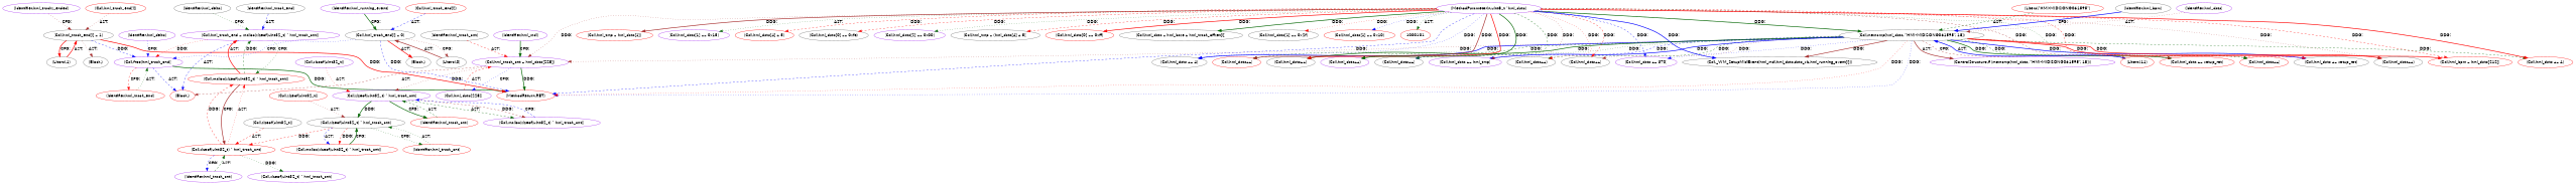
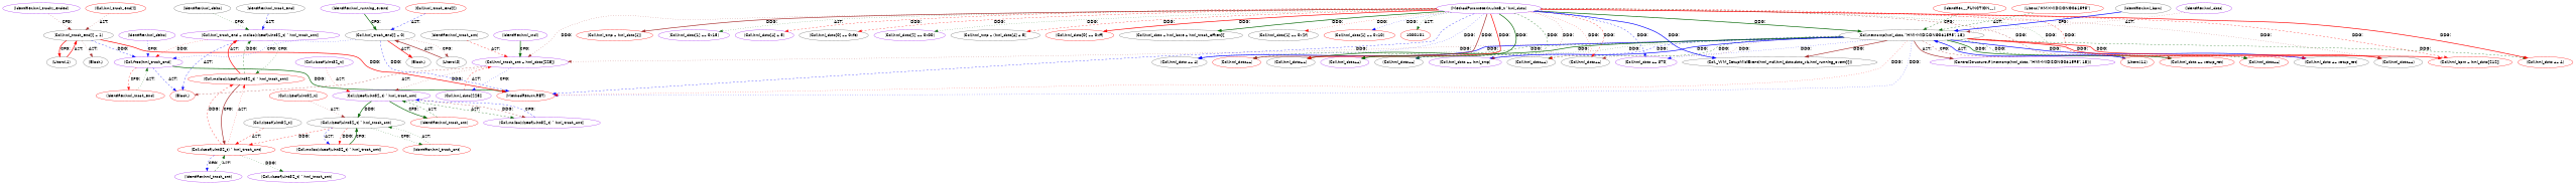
  digraph {
    fontname=Lato
    node [color=gray40 fontname=Lato]
    edge [color=darkgreen fontname=Lato style=dashed]
    n1 [color=purple label="(Call,free(hmi_track_end))"]
    n2 [color=red label="(Identifier,hmi_track_end)"]
    n3 [color=red label="(Block,)"]
    n4 [color=red label="(MethodReturn,RET)"]
    n5 [label="(Call,hmi_track_end[i] = 1)"]
    n6 [label="(Block,)"]
    n7 [label="(Literal,1)"]
    n8 [color=purple label="(Call,hmi_track_end = malloc(sizeof(uint32_t) * hmi_track_cnt))"]
    n9 [color=red label="(Call,malloc(sizeof(uint32_t) * hmi_track_cnt))"]
    n10 [color=red label="(Call,sizeof(uint32_t) * hmi_track_cnt)"]
    n11 [color=purple label="(Identifier,hmi_track_cnt)"]
    n12 [color=purple label="(Call,sizeof(uint32_t) * hmi_track_cnt)"]
    n13 [label="(Call,sizeof(uint32_t) * hmi_track_cnt)"]
    n14 [color=red label="(Call,malloc(sizeof(uint32_t) * hmi_track_cnt))"]
    n15 [color=red label="(Identifier,hmi_track_cnt)"]
    n16 [color=purple label="(Call,sizeof(uint32_t) * hmi_track_cnt)"]
    n17 [color=red label="(Identifier,hmi_track_cnt)"]
    n18 [color=purple label="(Call,malloc(sizeof(uint32_t) * hmi_track_cnt))"]
    n19 [color=purple label="(Call,hmi_track_cnt = hmi_data[228])"]
    n20 [color=purple label="(Call,hmi_data[228])"]
    n21 [label="(Call,memcmp(hmi_data, \"HMI-MIDISONG061595\", 18))"]
    n22 [label="(Call,hmi_data++)"]
    n23 [color=purple label="(ControlStructure,if (memcmp(hmi_data, \"HMI-MIDISONG061595\", 18)))"]
    n24 [label="(Call,hmi_data += 4)"]
    n25 [label="(Call,hmi_data += setup_ret)"]
    n26 [label="(Call,hmi_data++)"]
    n27 [color=red label="(Call,hmi_data += 4)"]
    n28 [label="(Call,hmi_data++)"]
    n29 [color=red label="(Call,hmi_data += setup_ret)"]
    n30 [color=purple label="(Call,hmi_data += 370)"]
    n31 [label="(Call,hmi_data++)"]
    n32 [color=red label="(Call,hmi_data++)"]
    n33 [color=red label="(Call,hmi_bpm = hmi_data[212])"]
    n34 [color=purple label="(Call,hmi_data += hmi_tmp)"]
    n35 [color=red label="(Call,hmi_data++)"]
    n36 [color=red label="(Literal,11)"]
    n37 [color=purple label="(Call,hmi_data++)"]
    n38 [label="(Call,_WM_SetupMidiEvent(hmi_mdi,hmi_data,data_siz,hmi_running_event[i]))"]
    n39 [label="(Call,hmi_data++)"]
    n40 [color=purple label="(MethodParameterIn,uint8_t *hmi_data)"]
    n41 [color=red label="(Call,hmi_tmp = hmi_data[1])"]
    n42 [color=purple label="(Call,hmi_data[1] == 0x15)"]
-   n43 [color=red label="(Call,hmi_data[4] + 5)"]
+   n43 [color=purple label="(Call,hmi_data[4] + 5)"]
    n44 [label="(Call,hmi_data[0] == 0xfe)"]
    n45 [color=purple label="(Call,hmi_data[2] == 0x00)"]
    n46 [label="(Call,hmi_tmp = (hmi_data[4] + 5))"]
    n47 [color=red label="(Call,hmi_data[0] == 0xff)"]
    n48 [label="(Call,hmi_data = hmi_base + hmi_track_offset[i])"]
    n49 [label="(Call,hmi_data[1] == 0x2f)"]
    n50 [color=red label="(Call,hmi_data[1] == 0x10)"]
    1000101 [color=red]
    n52 [label="(Call,hmi_track_end[i] = 0)"]
    n53 [label="(Block,)"]
    n54 [label="(Literal,0)"]
    n55 [label="(Identifier,hmi_delta)"]
    n56 [color=purple label="(Identifier,hmi_tracks_ended)"]
    n57 [color=purple label="(Call,sizeof(uint32_t))"]
    n58 [label="(Identifier,hmi_track_end)"]
    n59 [label="(Identifier,hmi_track_cnt)"]
    n60 [color=purple label="(Identifier,hmi_running_event)"]
+   n61 [color=red label="(Identifier,__FUNCTION__)"]
    n62 [color=red label="(Call,hmi_track_end[i])"]
    n63 [color=red label="(Call,hmi_track_end[i])"]
    n64 [color=purple label="(Identifier,hmi_delta)"]
    n65 [color=red label="(Call,sizeof(uint32_t))"]
    n66 [color=red label="(Literal,\"HMI-MIDISONG061595\")"]
    n67 [label="(Call,sizeof(uint32_t))"]
    n68 [color=purple label="(Identifier,hmi_mdi)"]
    n69 [label="(Identifier,hmi_bpm)"]
    n70 [color=purple label="(Identifier,hmi_data)"]
    n1 -> n2 [color=red label="CFG: "]
    n1 -> n3 [color=blue label="AST: "]
    n1 -> n4 [label="DDG: " style=bold]
    n2 -> n1 [label="AST: " style=dotted]
    n5 -> n1 [color=blue label="DDG: "]
    n5 -> n4 [color=red label="DDG: " style=bold]
    n5 -> n6 [color=brown label="AST: " style=dotted]
    n5 -> n7 [color=red label="CFG: " style=bold]
    n7 -> n5 [color=red label="AST: " style=bold]
    n8 -> n1 [color=red label="DDG: " style=dotted]
    n8 -> n3 [color=blue label="AST: "]
    n8 -> n9 [label="CFG: " style=dotted]
    n9 -> n8 [color=red label="AST: " style=bold]
    n9 -> n8 [label="DDG: "]
    n9 -> n10 [color=brown label="CFG: " style=bold]
    n10 -> n9 [color=red label="AST: " style=dotted]
    n10 -> n9 [color=red label="DDG: "]
    n10 -> n11 [color=blue label="CFG: "]
    n10 -> n12 [label="DDG: " style=dotted]
    n11 -> n10 [label="AST: "]
    n13 -> n10 [color=red label="DDG: "]
    n13 -> n14 [color=blue label="AST: "]
    n13 -> n14 [color=red label="DDG: "]
    n13 -> n15 [label="CFG: " style=dotted]
    n14 -> n13 [label="CFG: " style=bold]
    n15 -> n13 [label="AST: " style=dotted]
    n16 -> n13 [label="DDG: " style=bold]
    n16 -> n17 [label="CFG: " style=bold]
    n16 -> n18 [label="AST: "]
    n16 -> n18 [color=brown label="DDG: "]
    n17 -> n16 [label="AST: "]
    n18 -> n16 [color=blue label="CFG: "]
    n19 -> n3 [color=brown label="AST: "]
-   n19 -> n4 [label="DDG: " style=bold]
    n19 -> n16 [color=brown label="DDG: " style=dotted]
    n19 -> n20 [color=blue label="CFG: " style=dotted]
    n20 -> n19 [color=red label="AST: "]
    n21 -> n4 [color=blue label="DDG: " style=dotted]
    n21 -> n4 [color=red label="DDG: " style=dotted]
    n21 -> n19 [color=brown label="DDG: " style=dotted]
    n21 -> n22 [color=blue label="DDG: "]
    n21 -> n23 [color=brown label="AST: " style=bold]
    n21 -> n24 [color=blue label="DDG: " style=bold]
    n21 -> n25 [color=blue label="DDG: " style=bold]
    n21 -> n26 [color=brown label="DDG: " style=dotted]
    n21 -> n27 [label="DDG: "]
    n21 -> n28 [label="DDG: " style=bold]
    n21 -> n29 [label="DDG: " style=bold]
    n21 -> n30 [color=blue label="DDG: " style=dotted]
    n21 -> n31 [label="DDG: "]
    n21 -> n32 [label="DDG: "]
    n21 -> n33 [color=red label="DDG: " style=bold]
    n21 -> n34 [color=blue label="DDG: " style=bold]
    n21 -> n35 [label="DDG: "]
    n21 -> n36 [color=brown label="CFG: "]
    n21 -> n37 [label="DDG: " style=dotted]
    n21 -> n38 [color=brown label="DDG: " style=bold]
    n21 -> n39 [color=red label="DDG: " style=bold]
    n36 -> n21 [color=blue label="AST: " style=bold]
    n40 -> n4 [color=blue label="DDG: "]
    n40 -> n19 [color=brown label="DDG: " style=dotted]
    n40 -> n21 [label="DDG: " style=bold]
    n40 -> n22 [label="DDG: "]
    n40 -> n24 [color=blue label="DDG: " style=dotted]
    n40 -> n25 [color=red label="DDG: "]
    n40 -> n26 [color=red label="DDG: "]
    n40 -> n27 [color=red label="DDG: " style=bold]
    n40 -> n28 [color=red label="DDG: " style=bold]
    n40 -> n29 [color=brown label="DDG: "]
    n40 -> n30 [color=blue label="DDG: "]
    n40 -> n31 [color=red label="DDG: " style=dotted]
    n40 -> n32 [label="DDG: " style=dotted]
    n40 -> n33 [color=red label="DDG: "]
    n40 -> n34 [color=brown label="DDG: " style=dotted]
    n40 -> n35 [color=brown label="DDG: " style=bold]
    n40 -> n37 [label="DDG: " style=bold]
    n40 -> n38 [color=blue label="DDG: " style=bold]
    n40 -> n39 [color=brown label="DDG: " style=dotted]
    n40 -> n41 [color=brown label="DDG: " style=bold]
    n40 -> n42 [label="AST: " style=dotted]
    n40 -> n43 [color=red label="DDG: "]
    n40 -> n44 [color=red label="DDG: "]
    n40 -> n45 [label="DDG: " style=dotted]
    n40 -> n46 [color=red label="DDG: "]
    n40 -> n47 [color=red label="DDG: " style=bold]
    n40 -> n48 [label="DDG: " style=bold]
    n40 -> n49 [color=red label="DDG: " style=dotted]
    n40 -> n50 [color=blue label="DDG: " style=dotted]
    n40 -> 1000101 [label="AST: " style=dotted]
    n52 -> n1 [color=blue label="CFG: " style=dotted]
    n52 -> n4 [color=blue label="DDG: "]
    n52 -> n53 [color=red label="AST: " style=bold]
    n52 -> n54 [color=brown label="CFG: " style=dotted]
    n54 -> n52 [color=brown label="AST: " style=bold]
    n55 -> n8 [label="CFG: " style=dotted]
    n56 -> n5 [color=brown label="CFG: " style=dotted]
    n57 -> n16 [color=red label="AST: " style=dotted]
    n58 -> n8 [color=blue label="AST: "]
    n59 -> n19 [color=red label="AST: "]
    n60 -> n52 [label="CFG: " style=bold]
+   n61 -> n21 [label="CFG: "]
    n62 -> n52 [color=blue label="AST: "]
    n63 -> n5 [color=brown label="AST: " style=dotted]
    n64 -> n1 [color=blue label="CFG: " style=dotted]
    n65 -> n13 [color=brown label="AST: " style=dotted]
    n66 -> n21 [label="AST: "]
    n67 -> n10 [color=red label="AST: "]
    n68 -> n19 [label="CFG: " style=bold]
    n69 -> n21 [color=blue label="CFG: " style=bold]
    n70 -> n21 [color=brown label="AST: " style=dotted]
  }
